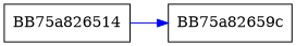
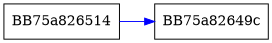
  digraph {
    splines=ortho
    rankdir=LR
    node [shape=box]
    BB75a826514
-   BB75a82659c
+   BB75a82659c [label=BB75a82649c]
    BB75a826514 -> BB75a82659c [color=blue]
  }
